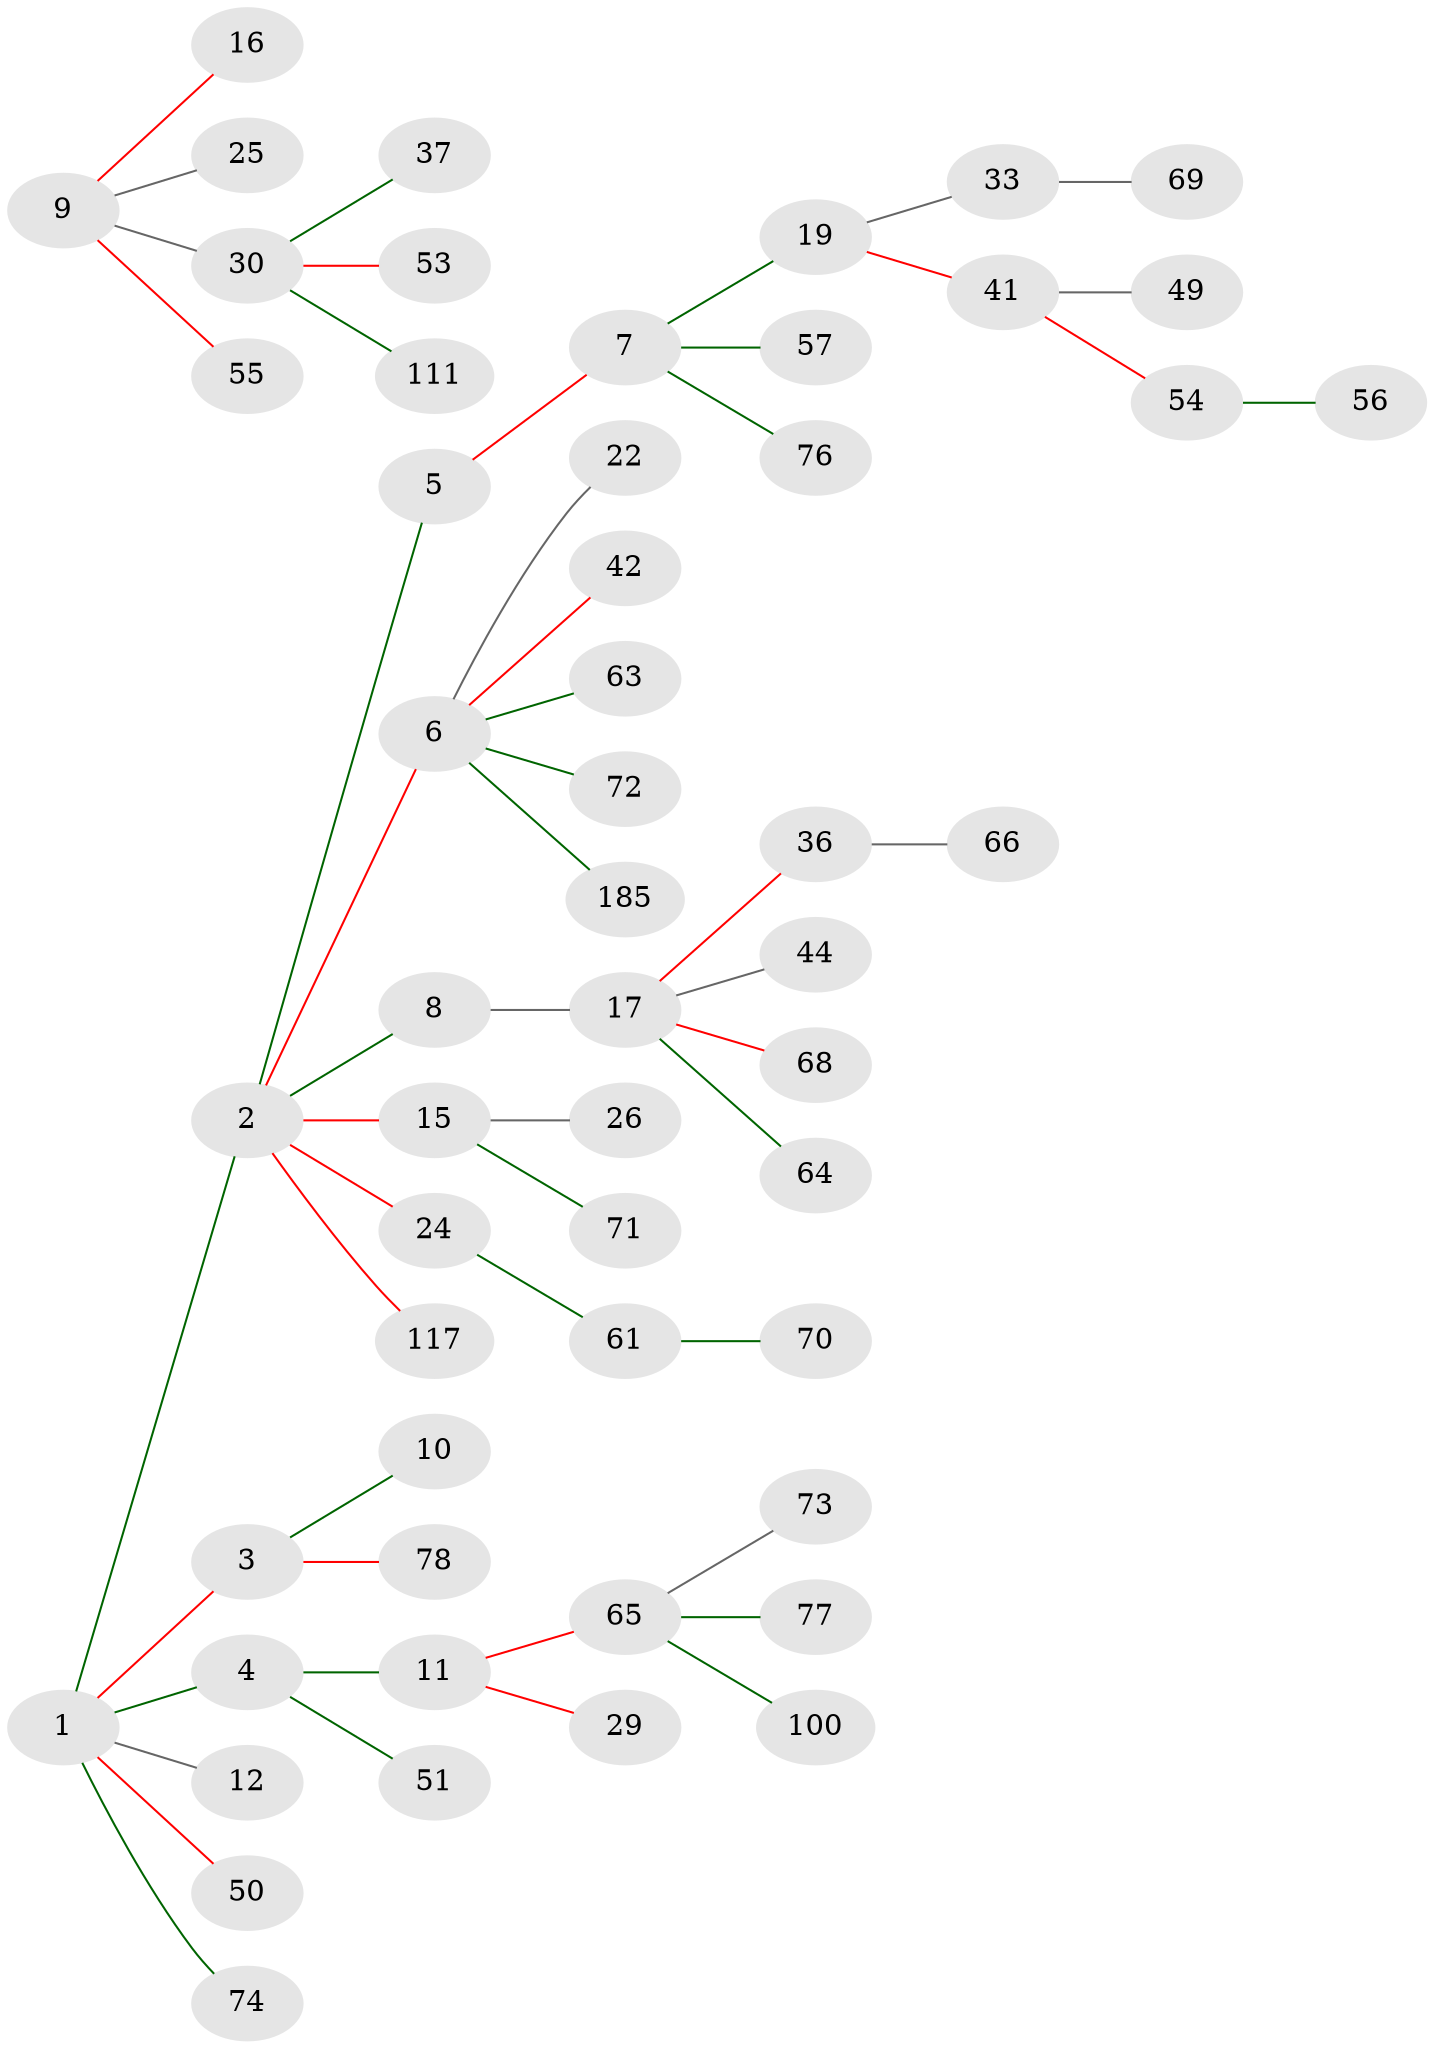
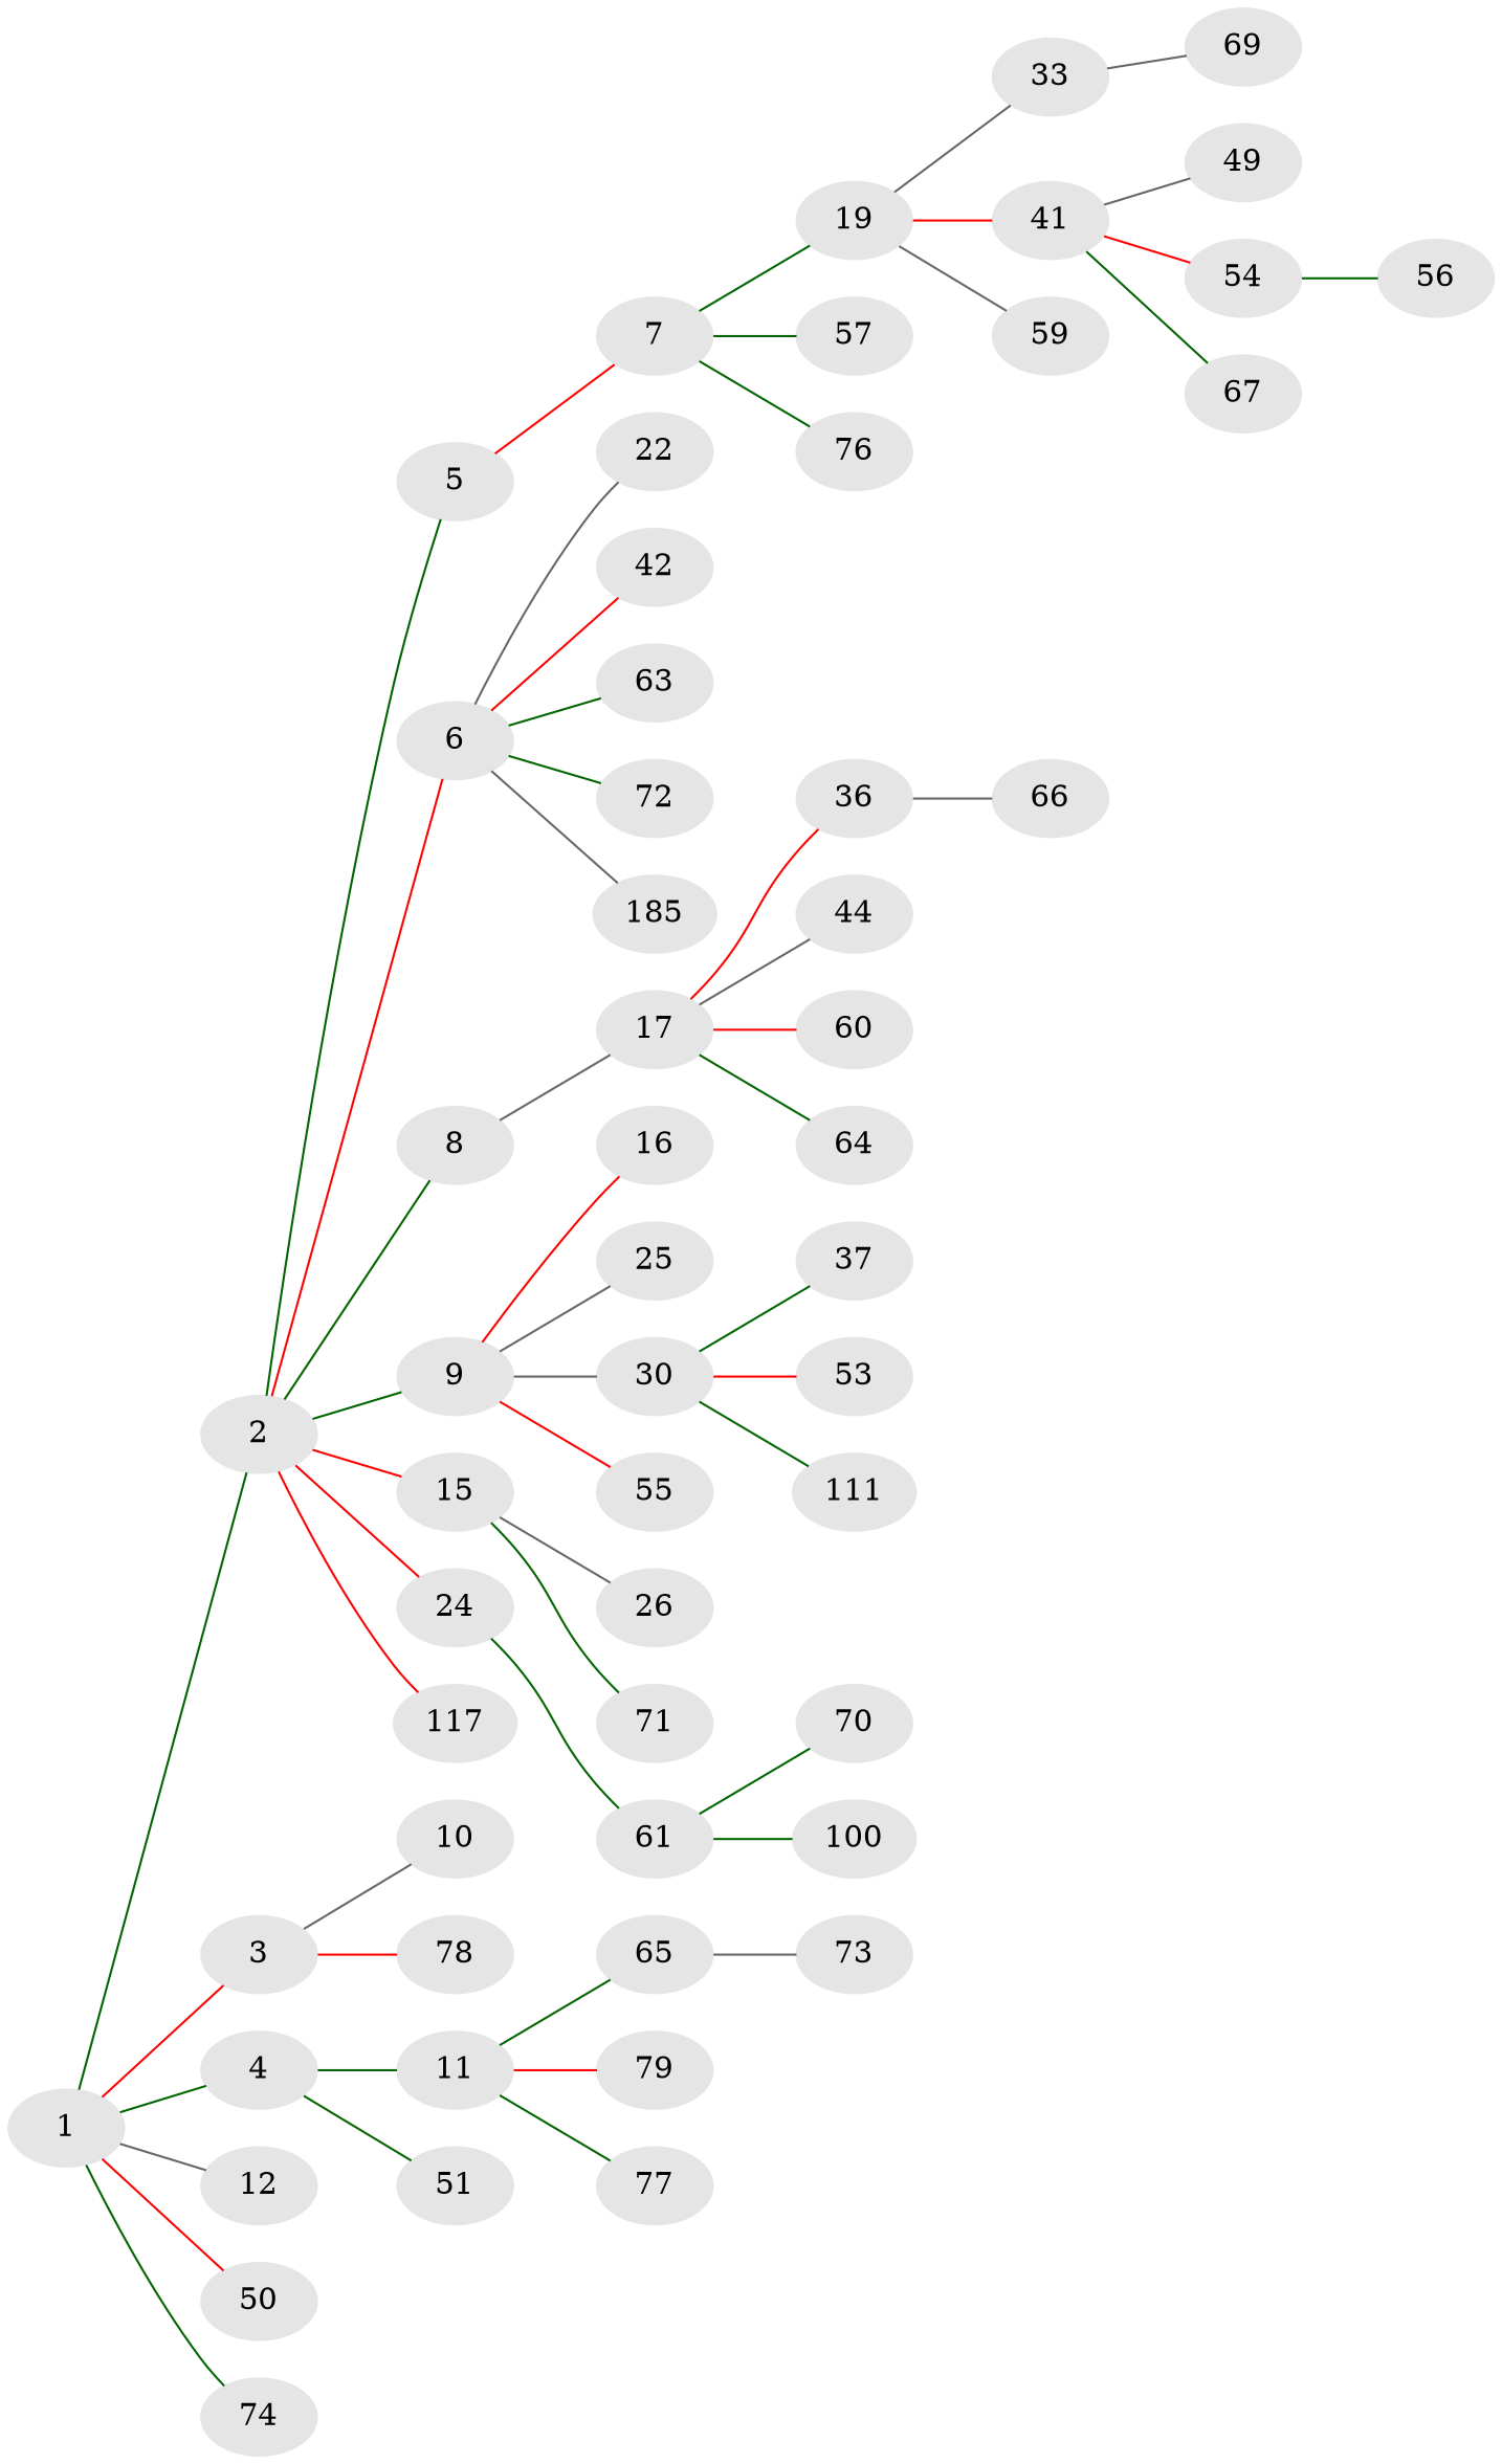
  graph {
    rankdir=LR
    node [color=gray90 style=filled]
    edge [color=darkgreen]
    1
    2
    3
    4
    12 [super="+31+85"]
    50 [super="+105+81+75+84"]
    74
    5
    6 [super="+34+23+13"]
    8 [super="+86"]
    9 [super="+92+45"]
    15 [super="+27+21+62"]
    24 [super="+52+28"]
    117
    10 [super="+40"]
    78 [super="+113+101"]
    11 [super="+18+82"]
    51
    7 [super="+14+102+32"]
    22 [super="+98"]
    42 [super="+114"]
    63 [super="+112"]
    72
    n24 [label=185]
    17 [super="+20"]
    16
    25
    30
    55
    26 [super="+38"]
    71
    61
    65
-   79 [label=29]
+   79
    19 [super="+29"]
    57
    76
    33
    41
+   59
    36 [super="+94+47"]
    44
-   60 [label=68]
+   60
    64
    37
    53
    111
    73
    77
    66
    69
    49
    54
+   67
    70 [super="+83+90"]
    100 [super="+110"]
    56
    1 -- 2
    1 -- 3 [color=red]
    1 -- 4
    1 -- 12 [color=gray40]
    1 -- 50 [color=red]
    1 -- 74
    2 -- 5
    2 -- 6 [color=red]
    2 -- 8
+   2 -- 9
    2 -- 15 [color=red]
    2 -- 24 [color=red]
    2 -- 117 [color=red]
-   3 -- 10
+   3 -- 10 [color=gray40]
    3 -- 78 [color=red]
    4 -- 11
    4 -- 51
    5 -- 7 [color=red]
    6 -- 22 [color=gray40]
    6 -- 42 [color=red]
    6 -- 63
    6 -- 72
-   6 -- n24
+   6 -- n24 [color=gray40]
    8 -- 17 [color=gray40]
    9 -- 16 [color=red]
    9 -- 25 [color=gray40]
    9 -- 30 [color=gray40]
    9 -- 55 [color=red]
    15 -- 26 [color=gray40]
    15 -- 71
    24 -- 61
-   11 -- 65 [color=red]
+   11 -- 65
    11 -- 79 [color=red]
    7 -- 19
    7 -- 57
    7 -- 76
    17 -- 36 [color=red]
    17 -- 44 [color=gray40]
    17 -- 60 [color=red]
    17 -- 64
    30 -- 37
    30 -- 53 [color=red]
    30 -- 111
    61 -- 70
-   65 -- 100
+   61 -- 100
    65 -- 73 [color=gray40]
-   65 -- 77
+   11 -- 77
    19 -- 33 [color=gray40]
    19 -- 41 [color=red]
+   19 -- 59 [color=gray40]
    33 -- 69 [color=gray40]
    41 -- 49 [color=gray40]
    41 -- 54 [color=red]
+   41 -- 67
    36 -- 66 [color=gray40]
    54 -- 56
  }
